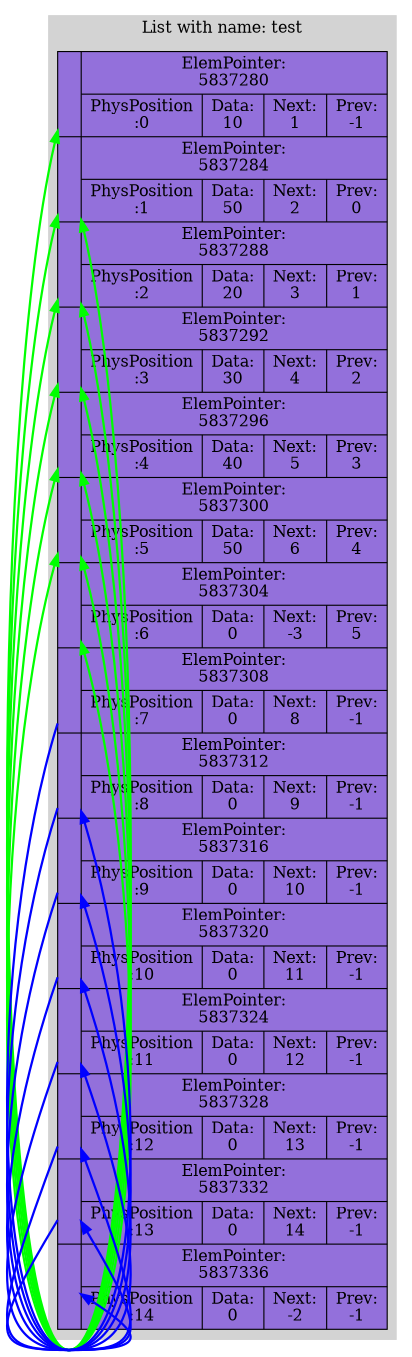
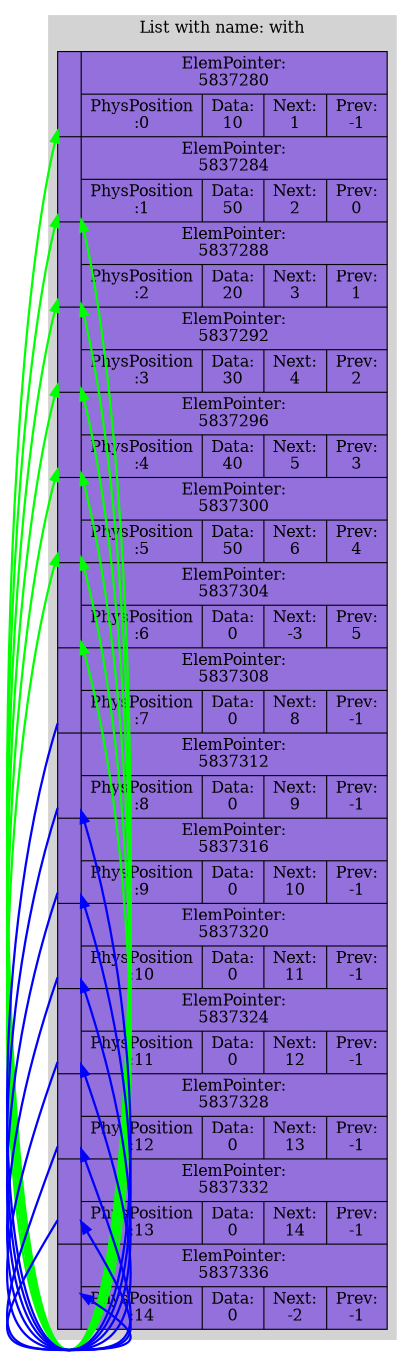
  digraph {
    rankdir=LR
    edge [color=blue style=bold]
    n1 [fillcolor=mediumpurple label="{{<0>} | {ElemPointer:\n5837280 | {PhysPosition\n:0 | Data:\n10 | Next:\n1 | Prev:\n-1}}}| {{<1>} | {ElemPointer:\n5837284 | {PhysPosition\n:1 | Data:\n50 | Next:\n2 | Prev:\n0}}}| {{<2>} | {ElemPointer:\n5837288 | {PhysPosition\n:2 | Data:\n20 | Next:\n3 | Prev:\n1}}}| {{<3>} | {ElemPointer:\n5837292 | {PhysPosition\n:3 | Data:\n30 | Next:\n4 | Prev:\n2}}}| {{<4>} | {ElemPointer:\n5837296 | {PhysPosition\n:4 | Data:\n40 | Next:\n5 | Prev:\n3}}}| {{<5>} | {ElemPointer:\n5837300 | {PhysPosition\n:5 | Data:\n50 | Next:\n6 | Prev:\n4}}}| {{<6>} | {ElemPointer:\n5837304 | {PhysPosition\n:6 | Data:\n0 | Next:\n-3 | Prev:\n5}}}| {{<7>} | {ElemPointer:\n5837308 | {PhysPosition\n:7 | Data:\n0 | Next:\n8 | Prev:\n-1}}}| {{<8>} | {ElemPointer:\n5837312 | {PhysPosition\n:8 | Data:\n0 | Next:\n9 | Prev:\n-1}}}| {{<9>} | {ElemPointer:\n5837316 | {PhysPosition\n:9 | Data:\n0 | Next:\n10 | Prev:\n-1}}}| {{<10>} | {ElemPointer:\n5837320 | {PhysPosition\n:10 | Data:\n0 | Next:\n11 | Prev:\n-1}}}| {{<11>} | {ElemPointer:\n5837324 | {PhysPosition\n:11 | Data:\n0 | Next:\n12 | Prev:\n-1}}}| {{<12>} | {ElemPointer:\n5837328 | {PhysPosition\n:12 | Data:\n0 | Next:\n13 | Prev:\n-1}}}| {{<13>} | {ElemPointer:\n5837332 | {PhysPosition\n:13 | Data:\n0 | Next:\n14 | Prev:\n-1}}}| {{<14>} | {ElemPointer:\n5837336 | {PhysPosition\n:14 | Data:\n0 | Next:\n-2 | Prev:\n-1}}}" shape=record style=filled]
    subgraph cluster_1 {
      color=lightgrey
-     label="List with name: test"
+     label="List with name: with"
      style=filled
      n1
    }
    n1 -> n1 [color=green dir=both headport=1 tailport=0]
    n1 -> n1 [color=green dir=both headport=2 tailport=1]
    n1 -> n1 [color=green dir=both headport=3 tailport=2]
    n1 -> n1 [color=green dir=both headport=4 tailport=3]
    n1 -> n1 [color=green dir=both headport=5 tailport=4]
    n1 -> n1 [color=green dir=both headport=6 tailport=5]
    n1 -> n1 [headport=8 tailport=7]
    n1 -> n1 [headport=9 tailport=8]
    n1 -> n1 [headport=10 tailport=9]
    n1 -> n1 [headport=11 tailport=10]
    n1 -> n1 [headport=12 tailport=11]
    n1 -> n1 [headport=13 tailport=12]
    n1 -> n1 [headport=14 tailport=13]
  }
